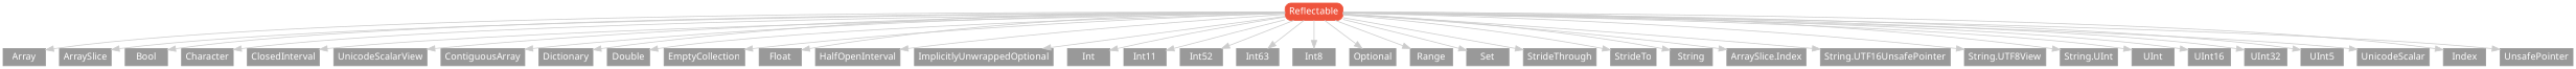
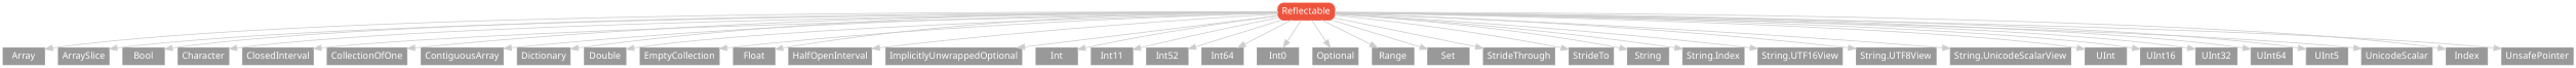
  strict digraph {
    fontname="Noto Sans"
    node [color="#999999" fillcolor="#999999" fontcolor=white fontname="Noto Sans" fontsize=12 margin="0.07,0.05" shape=box style=filled]
    edge [color="#cccccc" fontname="Noto Sans"]
    Array [height=0.3]
    ArraySlice [height=0.3]
    Bool [height=0.3]
    Character [height=0.3]
    ClosedInterval [height=0.3]
-   CollectionOfOne [height=0.3 label=UnicodeScalarView]
+   CollectionOfOne [height=0.3]
    ContiguousArray [height=0.3]
    Dictionary [height=0.3]
    Double [height=0.3]
    EmptyCollection [height=0.3]
    Float [height=0.3]
    HalfOpenInterval [height=0.3]
    ImplicitlyUnwrappedOptional [height=0.3]
    Int [height=0.3]
    n15 [height=0.3 label=Int11]
    n16 [height=0.3 label=Int52]
-   Int64 [height=0.3 label=Int63]
-   Int8 [height=0.3]
+   Int64 [height=0.3]
+   Int8 [height=0.3 label=Int0]
    Optional [height=0.3]
    Range [height=0.3]
    Set [height=0.3]
    StrideThrough [height=0.3]
    StrideTo [height=0.3]
    String [height=0.3]
-   "String.Index" [height=0.3 label="ArraySlice.Index"]
-   "String.UTF16View" [height=0.3 label="String.UTF16UnsafePointer"]
+   "String.Index" [height=0.3]
+   "String.UTF16View" [height=0.3]
    "String.UTF8View" [height=0.3]
-   "String.UnicodeScalarView" [height=0.3 label="String.UInt"]
+   "String.UnicodeScalarView" [height=0.3]
    UInt [height=0.3]
    UInt16 [height=0.3]
    UInt32 [height=0.3]
+   UInt64 [height=0.3]
    n33 [height=0.3 label=UInt5]
    UnicodeScalar [height=0.3]
    n35 [height=0.3 label=Index]
    UnsafePointer [height=0.3]
    Reflectable [color="#ee543d" fillcolor="#ee543d" height=0.3 style="filled,rounded"]
    subgraph sub_1 {
      rank=max
      Array
      ArraySlice
      Bool
      Character
      ClosedInterval
      CollectionOfOne
      ContiguousArray
      Dictionary
      Double
      EmptyCollection
      Float
      HalfOpenInterval
      ImplicitlyUnwrappedOptional
      Int
      n15
      n16
      Int64
      Int8
      Optional
      Range
      Set
      StrideThrough
      StrideTo
      String
      "String.Index"
      "String.UTF16View"
      "String.UTF8View"
      "String.UnicodeScalarView"
      UInt
      UInt16
      UInt32
+     UInt64
      n33
      UnicodeScalar
      n35
      UnsafePointer
    }
    Reflectable -> Array
    Reflectable -> ArraySlice
    Reflectable -> Bool
    Reflectable -> Character
    Reflectable -> ClosedInterval
    Reflectable -> CollectionOfOne
    Reflectable -> ContiguousArray
    Reflectable -> Dictionary
    Reflectable -> Double
    Reflectable -> EmptyCollection
    Reflectable -> Float
    Reflectable -> HalfOpenInterval
    Reflectable -> ImplicitlyUnwrappedOptional
    Reflectable -> Int
    Reflectable -> n15
    Reflectable -> n16
    Reflectable -> Int64
    Reflectable -> Int8
    Reflectable -> Optional
    Reflectable -> Range
    Reflectable -> Set
    Reflectable -> StrideThrough
    Reflectable -> StrideTo
    Reflectable -> String
    Reflectable -> "String.Index"
    Reflectable -> "String.UTF16View"
    Reflectable -> "String.UTF8View"
    Reflectable -> "String.UnicodeScalarView"
    Reflectable -> UInt
    Reflectable -> UInt16
    Reflectable -> UInt32
+   Reflectable -> UInt64
    Reflectable -> n33
    Reflectable -> UnicodeScalar
    Reflectable -> n35
    Reflectable -> UnsafePointer
  }
